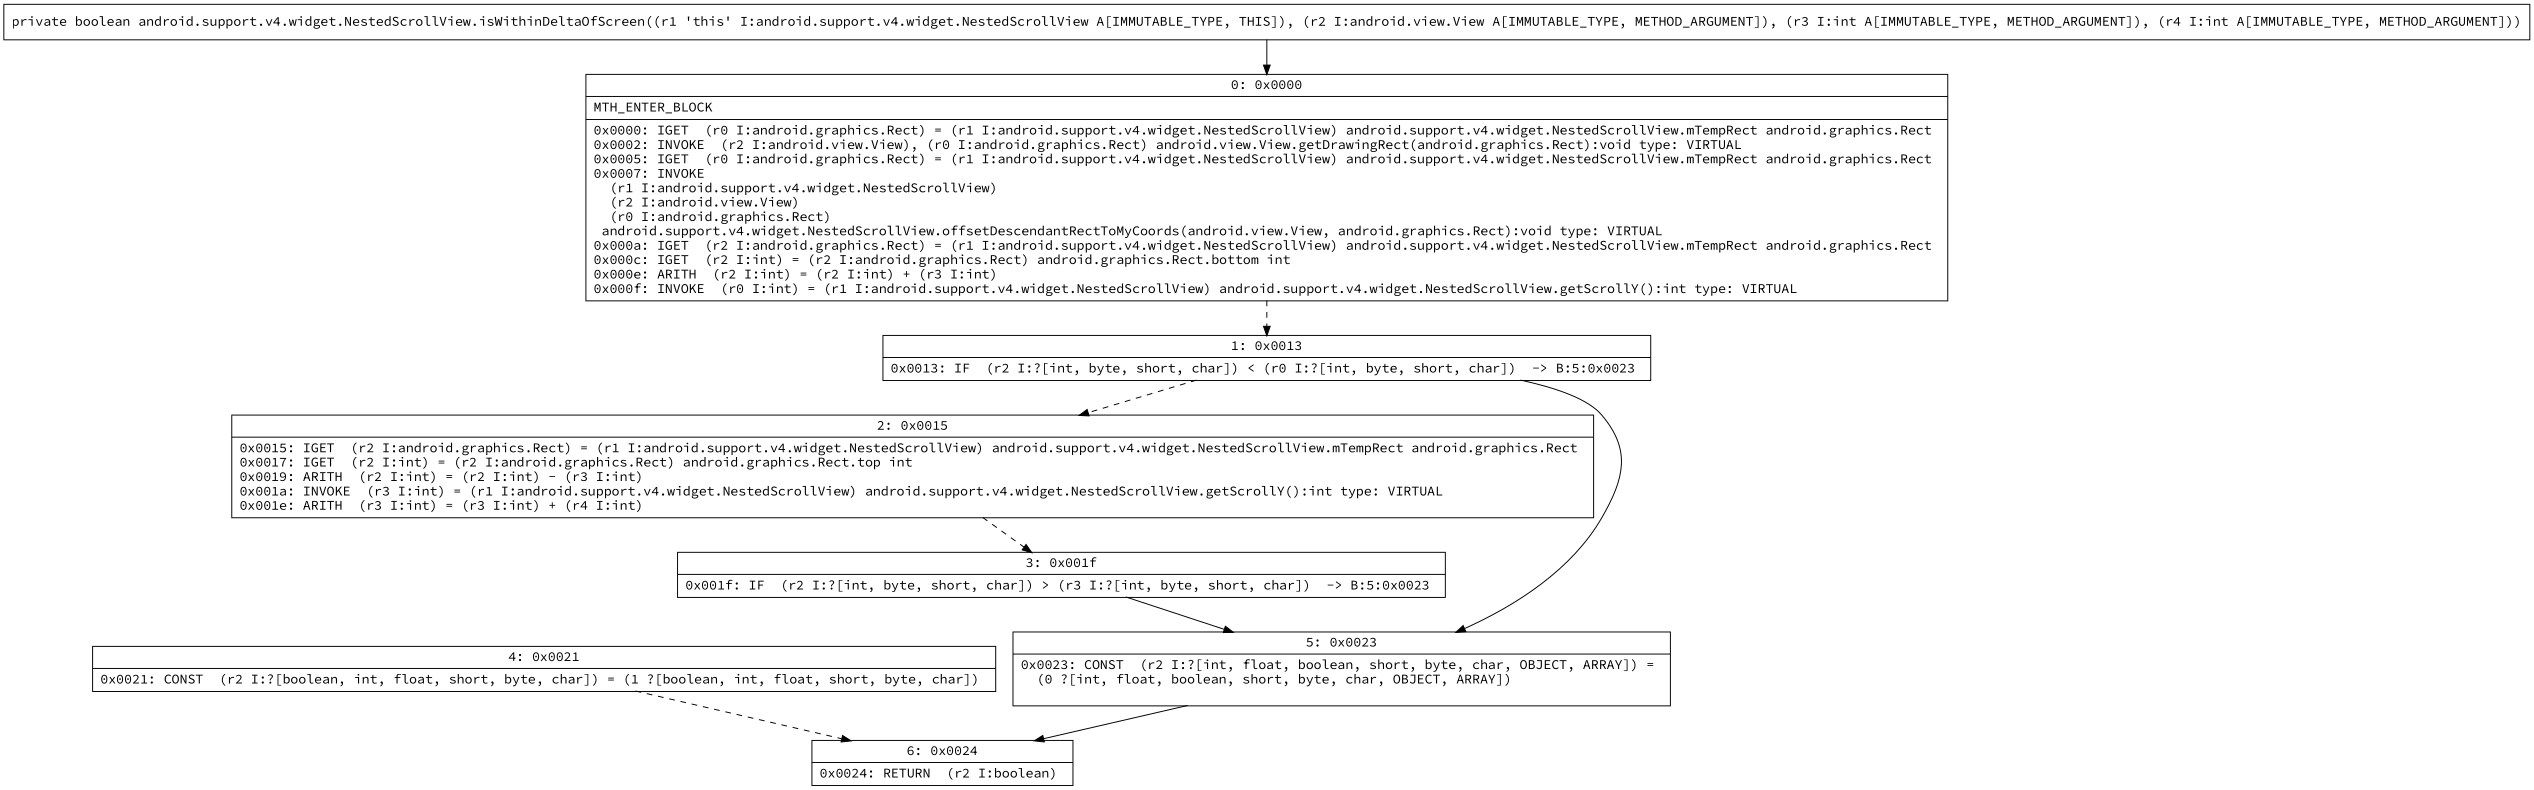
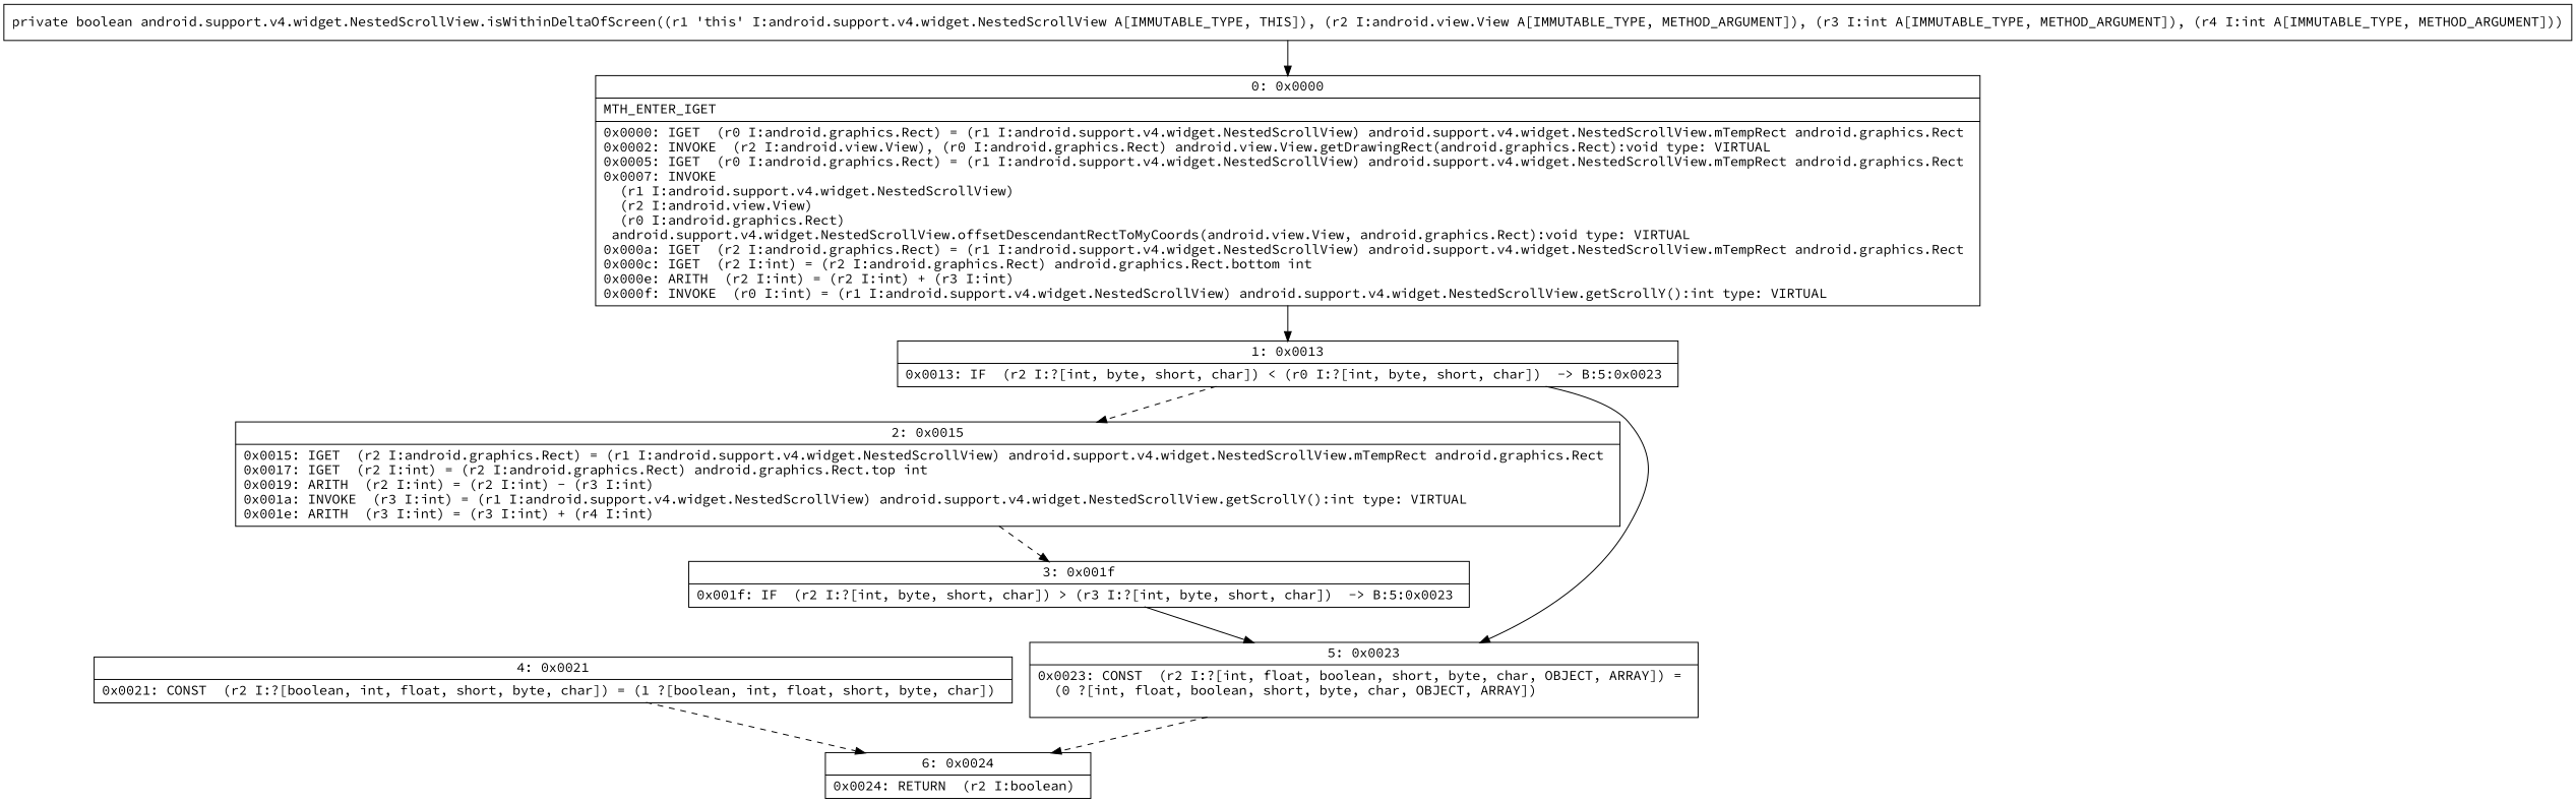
  digraph {
    fontname="Source Code Pro"
    node [fontname="Source Code Pro" shape=record]
    edge [fontname="Source Code Pro"]
-   n1 [label="{0\:\ 0x0000|MTH_ENTER_BLOCK\l|0x0000: IGET  (r0 I:android.graphics.Rect) = (r1 I:android.support.v4.widget.NestedScrollView) android.support.v4.widget.NestedScrollView.mTempRect android.graphics.Rect \l0x0002: INVOKE  (r2 I:android.view.View), (r0 I:android.graphics.Rect) android.view.View.getDrawingRect(android.graphics.Rect):void type: VIRTUAL \l0x0005: IGET  (r0 I:android.graphics.Rect) = (r1 I:android.support.v4.widget.NestedScrollView) android.support.v4.widget.NestedScrollView.mTempRect android.graphics.Rect \l0x0007: INVOKE  \l  (r1 I:android.support.v4.widget.NestedScrollView)\l  (r2 I:android.view.View)\l  (r0 I:android.graphics.Rect)\l android.support.v4.widget.NestedScrollView.offsetDescendantRectToMyCoords(android.view.View, android.graphics.Rect):void type: VIRTUAL \l0x000a: IGET  (r2 I:android.graphics.Rect) = (r1 I:android.support.v4.widget.NestedScrollView) android.support.v4.widget.NestedScrollView.mTempRect android.graphics.Rect \l0x000c: IGET  (r2 I:int) = (r2 I:android.graphics.Rect) android.graphics.Rect.bottom int \l0x000e: ARITH  (r2 I:int) = (r2 I:int) + (r3 I:int) \l0x000f: INVOKE  (r0 I:int) = (r1 I:android.support.v4.widget.NestedScrollView) android.support.v4.widget.NestedScrollView.getScrollY():int type: VIRTUAL \l}"]
+   n1 [label="{0\:\ 0x0000|MTH_ENTER_IGET\l|0x0000: IGET  (r0 I:android.graphics.Rect) = (r1 I:android.support.v4.widget.NestedScrollView) android.support.v4.widget.NestedScrollView.mTempRect android.graphics.Rect \l0x0002: INVOKE  (r2 I:android.view.View), (r0 I:android.graphics.Rect) android.view.View.getDrawingRect(android.graphics.Rect):void type: VIRTUAL \l0x0005: IGET  (r0 I:android.graphics.Rect) = (r1 I:android.support.v4.widget.NestedScrollView) android.support.v4.widget.NestedScrollView.mTempRect android.graphics.Rect \l0x0007: INVOKE  \l  (r1 I:android.support.v4.widget.NestedScrollView)\l  (r2 I:android.view.View)\l  (r0 I:android.graphics.Rect)\l android.support.v4.widget.NestedScrollView.offsetDescendantRectToMyCoords(android.view.View, android.graphics.Rect):void type: VIRTUAL \l0x000a: IGET  (r2 I:android.graphics.Rect) = (r1 I:android.support.v4.widget.NestedScrollView) android.support.v4.widget.NestedScrollView.mTempRect android.graphics.Rect \l0x000c: IGET  (r2 I:int) = (r2 I:android.graphics.Rect) android.graphics.Rect.bottom int \l0x000e: ARITH  (r2 I:int) = (r2 I:int) + (r3 I:int) \l0x000f: INVOKE  (r0 I:int) = (r1 I:android.support.v4.widget.NestedScrollView) android.support.v4.widget.NestedScrollView.getScrollY():int type: VIRTUAL \l}"]
    n2 [label="{1\:\ 0x0013|0x0013: IF  (r2 I:?[int, byte, short, char]) \< (r0 I:?[int, byte, short, char])  \-\> B:5:0x0023 \l}"]
    n3 [label="{2\:\ 0x0015|0x0015: IGET  (r2 I:android.graphics.Rect) = (r1 I:android.support.v4.widget.NestedScrollView) android.support.v4.widget.NestedScrollView.mTempRect android.graphics.Rect \l0x0017: IGET  (r2 I:int) = (r2 I:android.graphics.Rect) android.graphics.Rect.top int \l0x0019: ARITH  (r2 I:int) = (r2 I:int) \- (r3 I:int) \l0x001a: INVOKE  (r3 I:int) = (r1 I:android.support.v4.widget.NestedScrollView) android.support.v4.widget.NestedScrollView.getScrollY():int type: VIRTUAL \l0x001e: ARITH  (r3 I:int) = (r3 I:int) + (r4 I:int) \l}"]
    n4 [label="{5\:\ 0x0023|0x0023: CONST  (r2 I:?[int, float, boolean, short, byte, char, OBJECT, ARRAY]) = \l  (0 ?[int, float, boolean, short, byte, char, OBJECT, ARRAY])\l \l}"]
    n5 [label="{3\:\ 0x001f|0x001f: IF  (r2 I:?[int, byte, short, char]) \> (r3 I:?[int, byte, short, char])  \-\> B:5:0x0023 \l}"]
    n6 [label="{6\:\ 0x0024|0x0024: RETURN  (r2 I:boolean) \l}"]
    n7 [label="{4\:\ 0x0021|0x0021: CONST  (r2 I:?[boolean, int, float, short, byte, char]) = (1 ?[boolean, int, float, short, byte, char]) \l}"]
    n8 [label="{private boolean android.support.v4.widget.NestedScrollView.isWithinDeltaOfScreen((r1 'this' I:android.support.v4.widget.NestedScrollView A[IMMUTABLE_TYPE, THIS]), (r2 I:android.view.View A[IMMUTABLE_TYPE, METHOD_ARGUMENT]), (r3 I:int A[IMMUTABLE_TYPE, METHOD_ARGUMENT]), (r4 I:int A[IMMUTABLE_TYPE, METHOD_ARGUMENT])) }"]
-   n1 -> n2 [style=dashed]
+   n1 -> n2
    n2 -> n3 [style=dashed]
    n2 -> n4
    n3 -> n5 [style=dashed]
-   n4 -> n6
+   n4 -> n6 [style=dashed]
    n5 -> n4
    n7 -> n6 [style=dashed]
    n8 -> n1
  }
